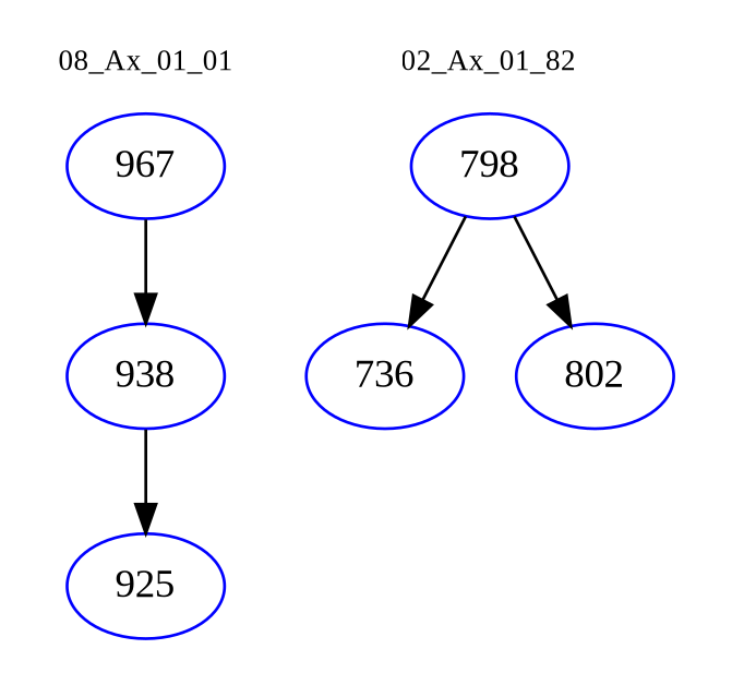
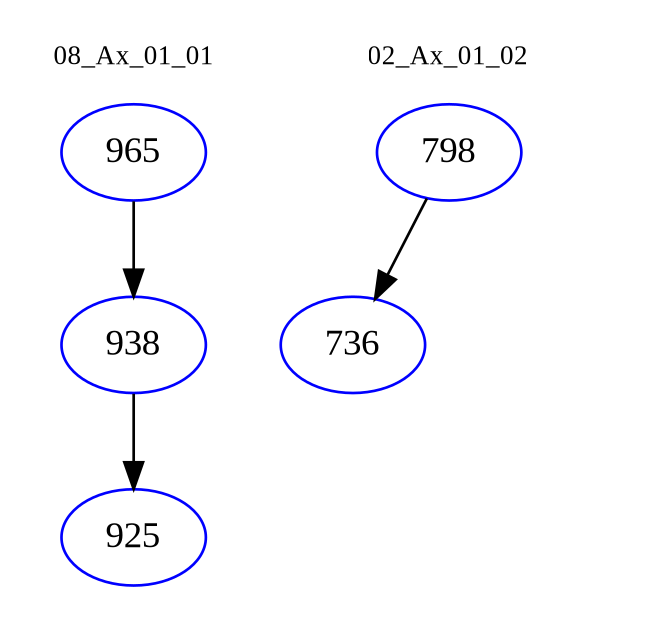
  digraph {
    fontname="Liberation Serif"
    node [color=blue fontname="Liberation Serif"]
    edge [color=black fontname="Liberation Serif"]
    n1 [label=938]
    n2 [label=925]
-   n3 [label=967]
+   n3 [label=965]
    n4 [label=798]
    n5 [label=736]
-   n6 [label=802]
    subgraph cluster_1 {
      color=white
      fontsize=10
      label="08_Ax_01_01"
      n1
      n2
      n3
    }
    subgraph cluster_2 {
      color=white
      fontsize=10
-     label="02_Ax_01_82"
+     label="02_Ax_01_02"
      n4
      n5
-     n6
    }
    n1 -> n2
    n3 -> n1
    n4 -> n5
-   n4 -> n6
  }
